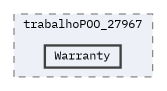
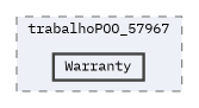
  digraph {
    compound=true
    fontname="IBM Plex Mono"
    n1 [color=grey25 fillcolor="#edf0f7" fontname="IBM Plex Mono" fontsize=10 height=0.2 label=Warranty shape=box style="filled,bold" width=0.4]
    subgraph cluster_1 {
      bgcolor="#edf0f7"
      fontsize=10
-     label=trabalhoPOO_27967
+     label=trabalhoPOO_57967
      pencolor=grey50
      style="filled,dashed"
      n1
    }
  }
